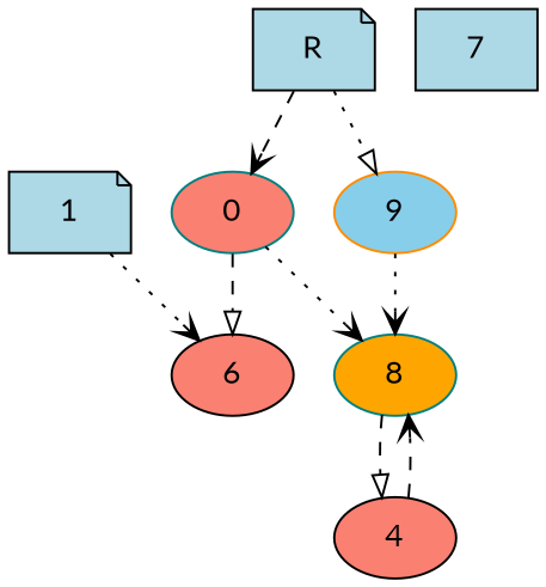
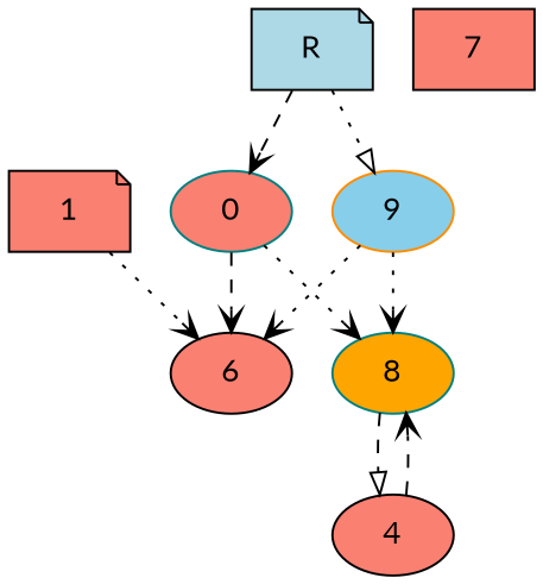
  digraph {
    fontname=Lato
    node [color=black fillcolor=salmon fontname=Lato shape=ellipse style=filled]
    edge [arrowhead=vee fontname=Lato style=dotted]
-   1 [fillcolor=lightblue shape=note]
+   1 [shape=note]
    6
    8 [color=teal fillcolor=orange]
    4
    n5 [color=teal label=0]
    n6 [color=darkorange fillcolor=skyblue label=9]
-   7 [fillcolor=lightblue shape=box]
+   7 [shape=box]
    R [fillcolor=lightblue shape=note]
    1 -> 6
    8 -> 4 [arrowhead=onormal style=dashed]
    4 -> 8 [style=dashed]
-   n5 -> 6 [arrowhead=onormal style=dashed]
+   n5 -> 6 [style=dashed]
    n5 -> 8
+   n6 -> 6
    n6 -> 8
    R -> n5 [style=dashed]
    R -> n6 [arrowhead=onormal]
  }
